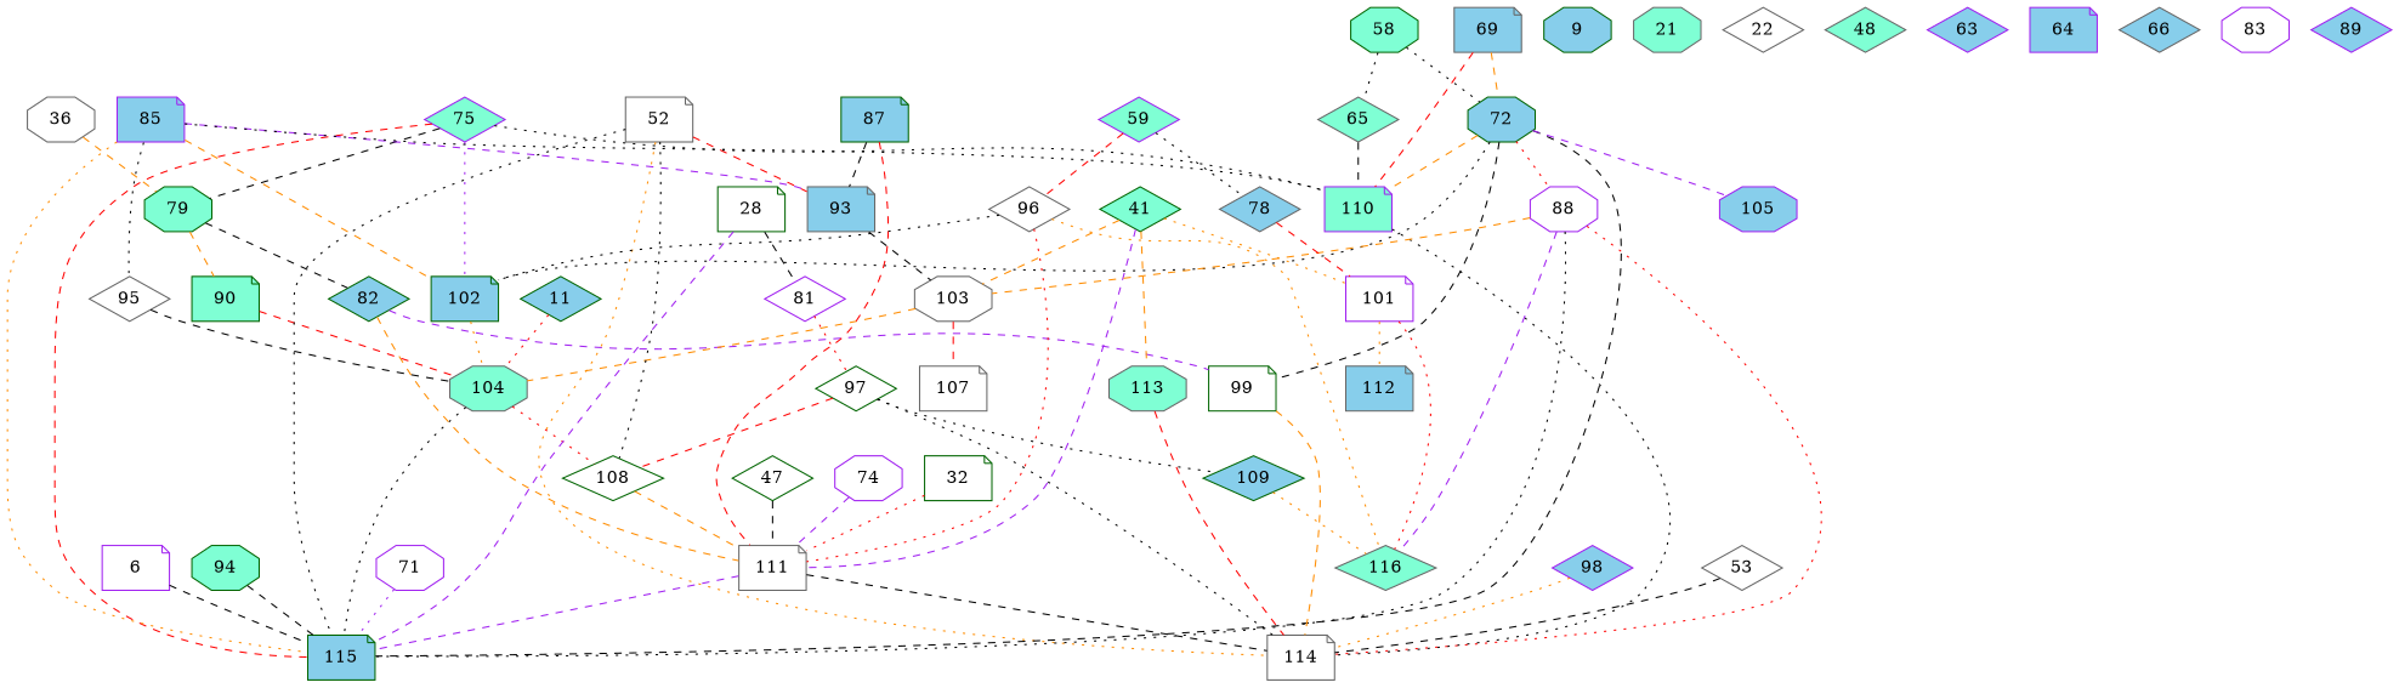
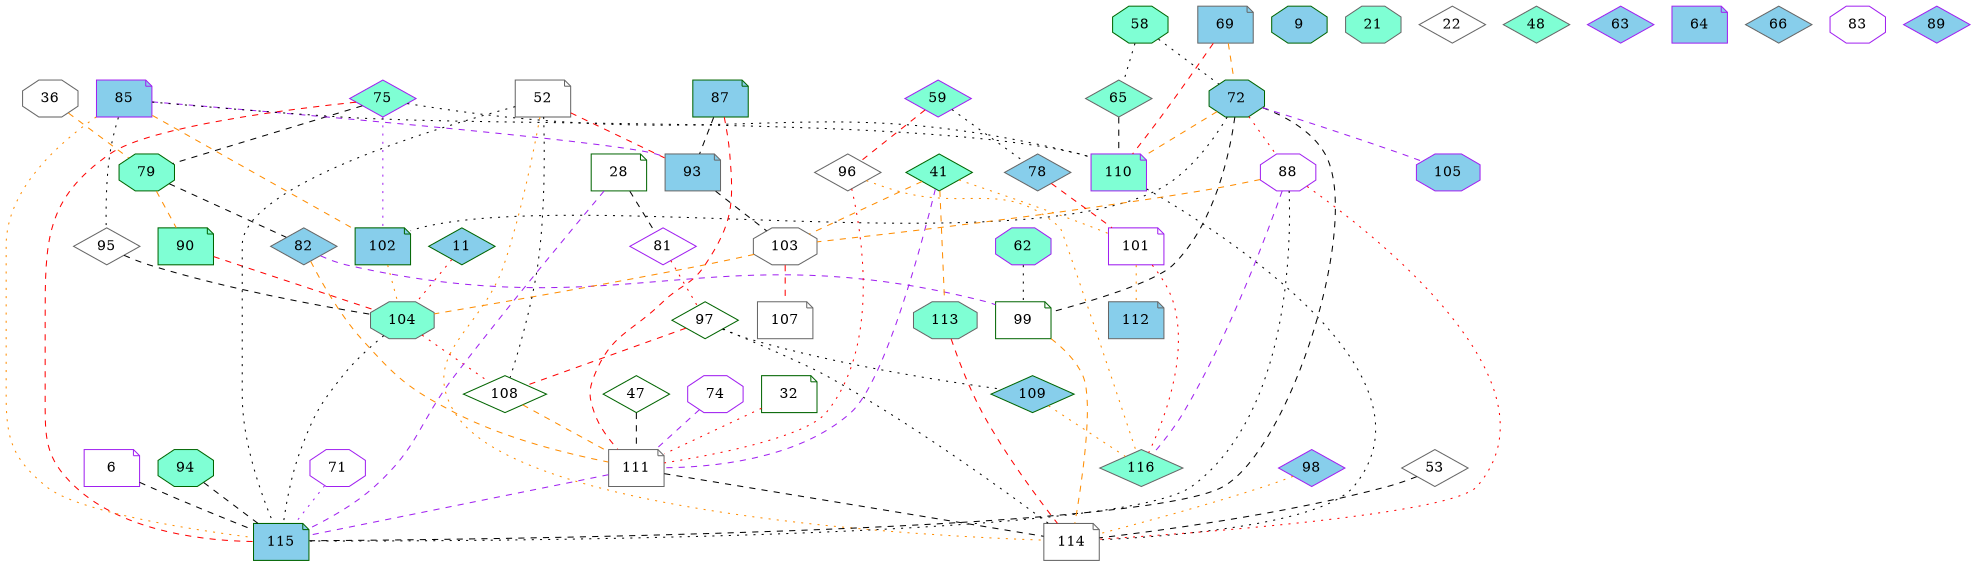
  graph {
    node [color=gray40 fillcolor=white shape=diamond style=filled]
    edge [color=black style=dashed]
    115 [color=darkgreen fillcolor=skyblue shape=note super="+2+68+29+19+106"]
    6 [color=purple shape=note]
    9 [color=darkgreen fillcolor=skyblue shape=octagon]
    104 [fillcolor=aquamarine shape=octagon super="+40+60"]
    108 [color=darkgreen super="+84"]
    11 [color=darkgreen fillcolor=skyblue]
    21 [fillcolor=aquamarine shape=octagon]
    22
    28 [color=darkgreen shape=note]
    81 [color=purple]
    97 [color=darkgreen super="+43+77"]
    111 [shape=note super="+3+70"]
    114 [shape=note super="+30+5+39+86+100"]
    32 [color=darkgreen shape=note]
    36 [shape=octagon]
    79 [color=darkgreen fillcolor=aquamarine shape=octagon]
-   82 [color=darkgreen fillcolor=skyblue super="+42"]
+   82 [fillcolor=skyblue super="+42"]
    90 [color=darkgreen fillcolor=aquamarine shape=note]
    41 [color=darkgreen fillcolor=aquamarine super="+35"]
    101 [color=purple shape=note]
    103 [shape=octagon super="+76+98"]
    113 [fillcolor=aquamarine shape=octagon]
    116 [fillcolor=aquamarine]
    112 [fillcolor=skyblue shape=note super="+25"]
    107 [shape=note]
    47 [color=darkgreen]
    48 [fillcolor=aquamarine]
    93 [fillcolor=skyblue shape=note super="+7"]
    52 [shape=note]
    53
    58 [color=darkgreen fillcolor=aquamarine shape=octagon]
    65 [fillcolor=aquamarine]
    72 [color=darkgreen fillcolor=skyblue shape=octagon super="+1+61"]
    110 [color=purple fillcolor=aquamarine shape=note super="+44"]
    99 [color=darkgreen shape=note super="+73"]
    88 [color=purple shape=octagon super="+23+38"]
    102 [color=darkgreen fillcolor=skyblue shape=note super="+33"]
    105 [color=purple fillcolor=skyblue shape=octagon super="+8"]
    59 [color=purple fillcolor=aquamarine]
    78 [fillcolor=skyblue]
    96
+   62 [color=purple fillcolor=aquamarine shape=octagon]
    63 [color=purple fillcolor=skyblue]
    64 [color=purple fillcolor=skyblue shape=note]
    66 [fillcolor=skyblue]
    69 [fillcolor=skyblue shape=note]
    71 [color=purple shape=octagon]
    74 [color=purple shape=octagon super="+12"]
    75 [color=purple fillcolor=aquamarine super="+56+51"]
    109 [color=darkgreen fillcolor=skyblue super="+92"]
    83 [color=purple shape=octagon]
    85 [color=purple fillcolor=skyblue shape=note super="+55+80+67"]
    95
    87 [color=darkgreen fillcolor=skyblue shape=note]
    89 [color=purple fillcolor=skyblue]
    n56 [color=purple fillcolor=skyblue label=98]
    94 [color=darkgreen fillcolor=aquamarine shape=octagon]
    6 -- 115
    104 -- 115 [style=dotted weight=3]
    104 -- 108 [color=red style=dotted]
    108 -- 111 [color=darkorange]
    11 -- 104 [color=red style=dotted]
    28 -- 115 [color=purple]
    28 -- 81
    81 -- 97 [color=red style=dotted]
    97 -- 108 [color=red]
    97 -- 114 [style=dotted]
    97 -- 109 [style=dotted]
    111 -- 115 [color=purple weight=3]
    111 -- 114 [weight=2]
    32 -- 111 [color=red style=dotted]
    36 -- 79 [color=darkorange]
    79 -- 82
    79 -- 90 [color=darkorange]
    82 -- 111 [color=darkorange]
    82 -- 99 [color=purple weight=2]
    90 -- 104 [color=red]
    41 -- 111 [color=purple]
    41 -- 101 [color=darkorange style=dotted]
    41 -- 103 [color=darkorange]
    41 -- 113 [color=darkorange]
    101 -- 116 [color=red style=dotted]
    101 -- 112 [color=darkorange style=dotted]
    103 -- 104 [color=darkorange]
    103 -- 107 [color=red]
    113 -- 114 [color=red]
    47 -- 111
    93 -- 103
    52 -- 115 [style=dotted]
    52 -- 108 [style=dotted]
    52 -- 114 [color=darkorange style=dotted]
    52 -- 93 [color=red]
    53 -- 114
    58 -- 65 [style=dotted]
    58 -- 72 [style=dotted]
    65 -- 110
    72 -- 115 [weight=2]
    72 -- 110 [color=darkorange]
    72 -- 99 [weight=2]
    72 -- 88 [color=red style=dotted weight=2]
    72 -- 102 [style=dotted]
    72 -- 105 [color=purple]
    110 -- 114 [style=dotted weight=2]
    99 -- 114 [color=darkorange]
    88 -- 115 [style=dotted]
    88 -- 114 [color=red style=dotted]
    88 -- 103 [color=darkorange]
    88 -- 116 [color=purple]
    102 -- 104 [color=darkorange style=dotted]
    59 -- 78 [style=dotted]
    59 -- 96 [color=red]
    78 -- 101 [color=red]
    96 -- 111 [color=red style=dotted]
    96 -- 116 [color=darkorange style=dotted]
-   96 -- 102 [style=dotted]
+   62 -- 99 [style=dotted]
    69 -- 72 [color=darkorange]
    69 -- 110 [color=red]
    71 -- 115 [color=purple style=dotted]
    74 -- 111 [color=purple]
    75 -- 115 [color=red]
    75 -- 79
    75 -- 110 [style=dotted weight=2]
    75 -- 102 [color=purple style=dotted]
    109 -- 116 [color=darkorange style=dotted]
    85 -- 115 [color=darkorange style=dotted weight=4]
    85 -- 93 [color=purple]
    85 -- 110 [style=dotted weight=2]
    85 -- 102 [color=darkorange]
    85 -- 95 [style=dotted]
    95 -- 104
    87 -- 111 [color=red]
    87 -- 93
    n56 -- 114 [color=darkorange style=dotted]
    94 -- 115
  }
